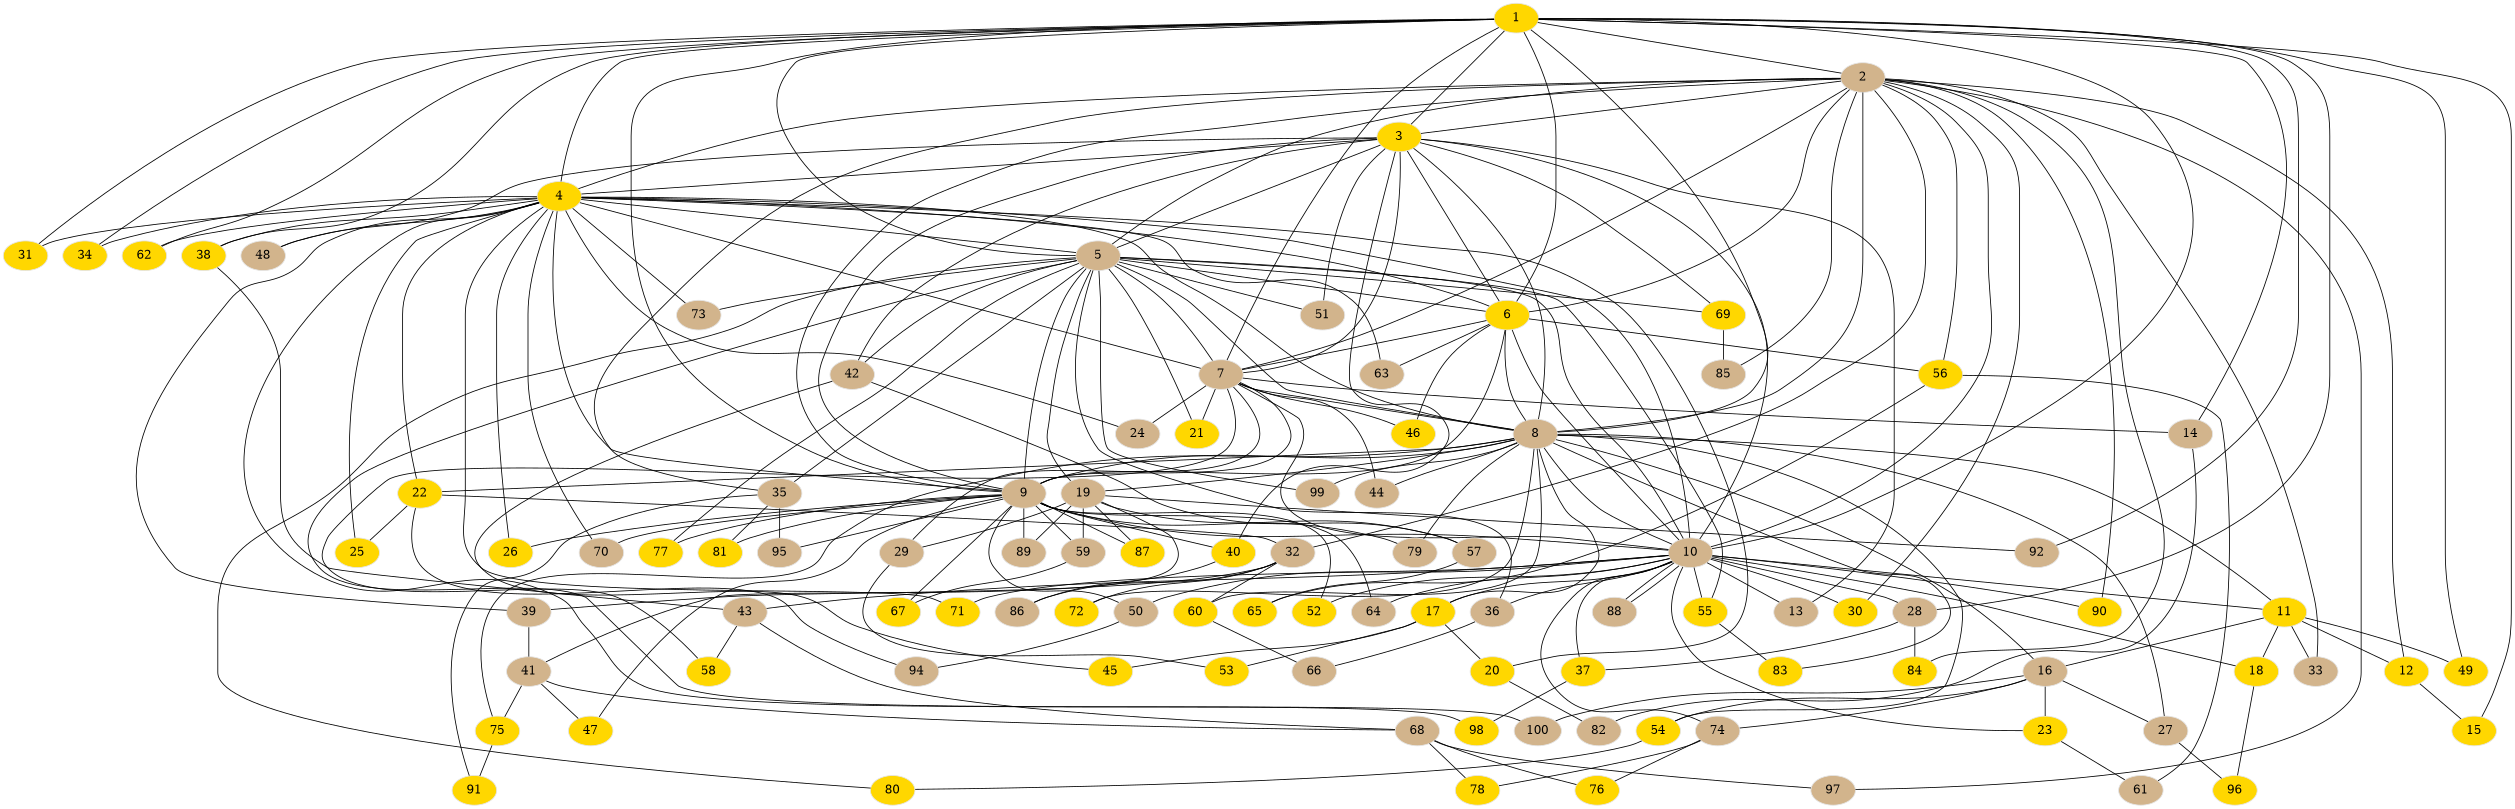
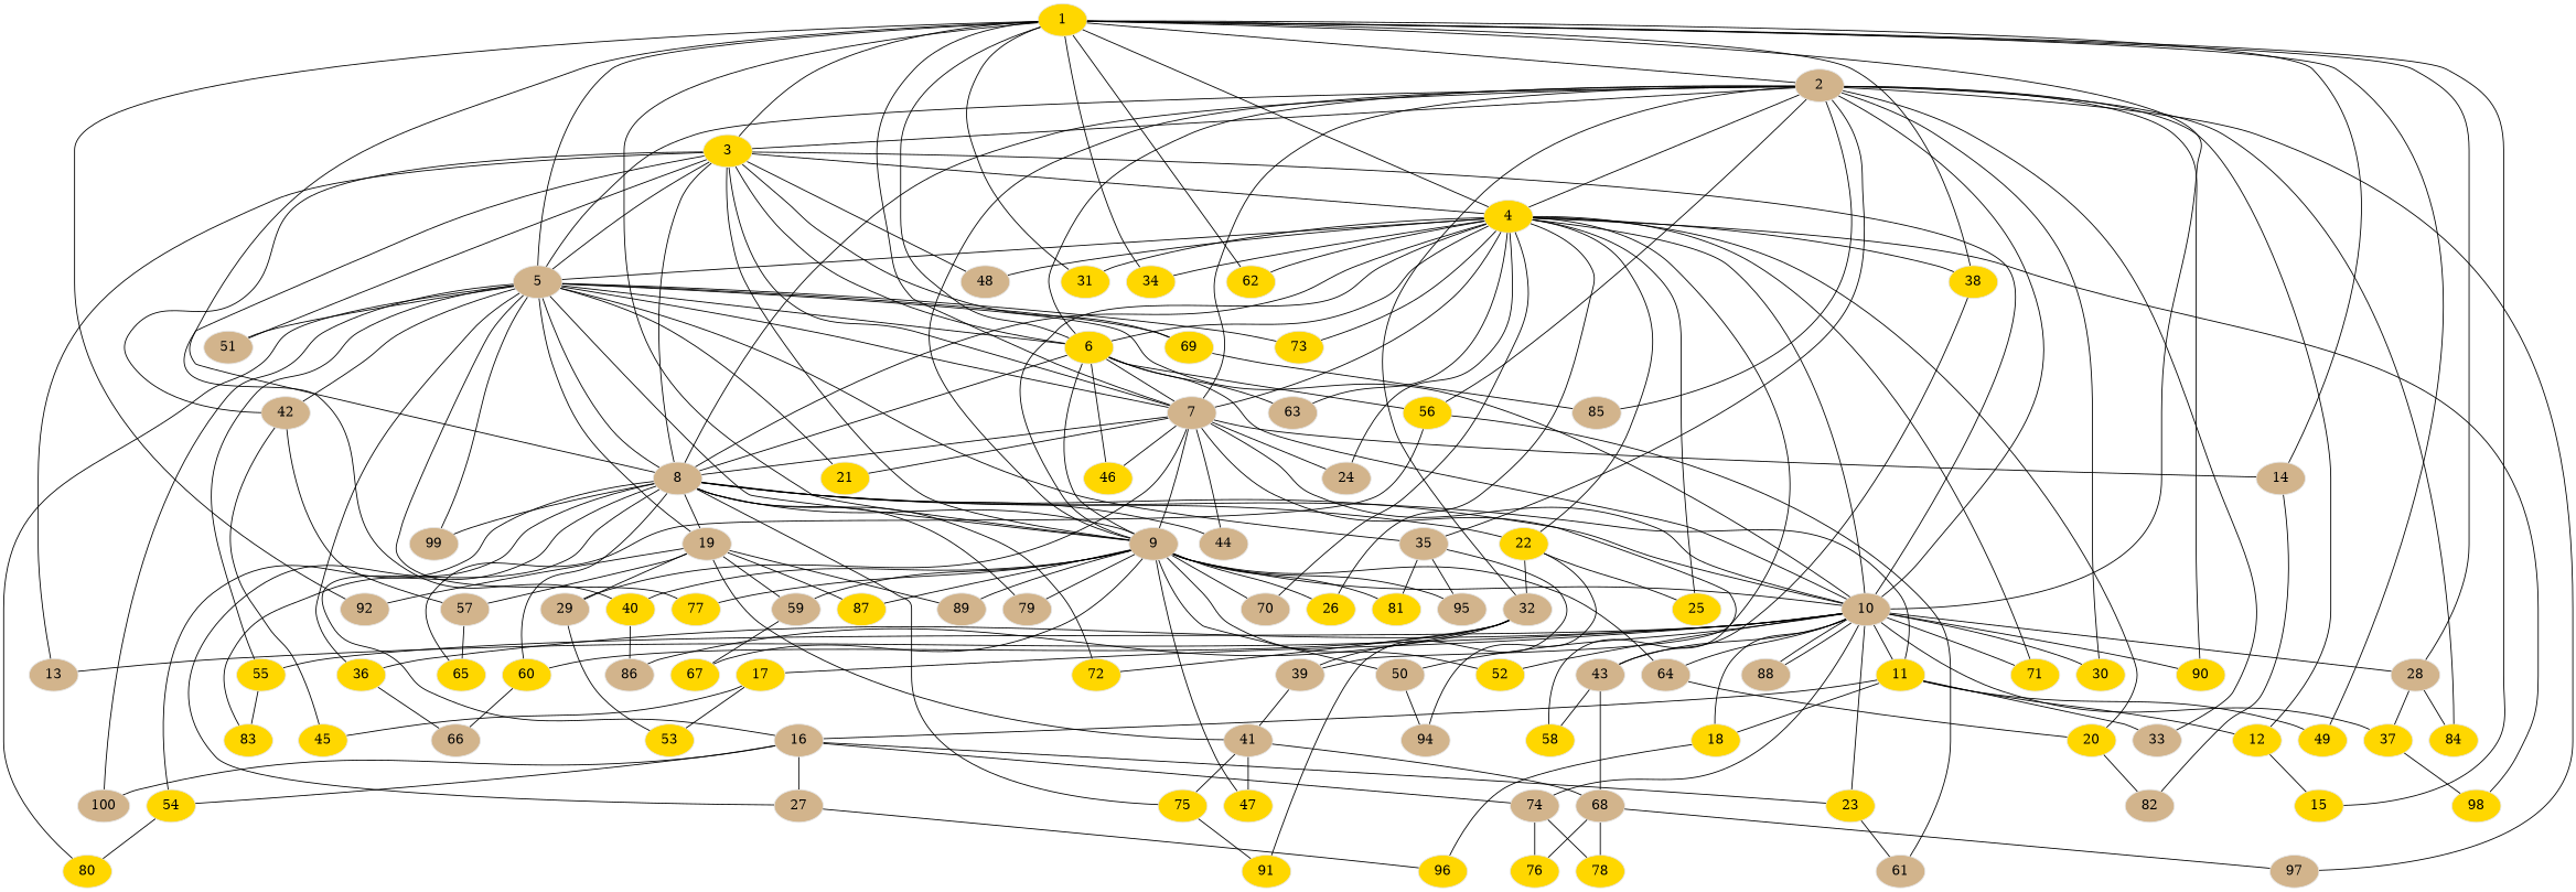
  graph {
    node [color=gray90 fillcolor=gold style=filled]
    2 [fillcolor=tan]
    1
    3
    4
    5 [fillcolor=tan]
    6
    7 [fillcolor=tan]
    8 [fillcolor=tan]
    9 [fillcolor=tan]
    10 [fillcolor=tan]
    14 [fillcolor=tan]
    15
    28 [fillcolor=tan]
    31
    34
    38
    49
    62
    92 [fillcolor=tan]
    12
    30
    32 [fillcolor=tan]
    33 [fillcolor=tan]
    35 [fillcolor=tan]
    56
    84
    85 [fillcolor=tan]
    90
    97 [fillcolor=tan]
    13 [fillcolor=tan]
    40
    42 [fillcolor=tan]
    48 [fillcolor=tan]
    51 [fillcolor=tan]
    69
    20
    22
    24 [fillcolor=tan]
    25
    26
    39 [fillcolor=tan]
    63 [fillcolor=tan]
    70 [fillcolor=tan]
    71
-   73 [fillcolor=tan]
+   73
    98
    19 [fillcolor=tan]
    21
-   36 [fillcolor=tan]
+   36
    55
    77
    80
    99 [fillcolor=tan]
    100 [fillcolor=tan]
    46
    29 [fillcolor=tan]
    44 [fillcolor=tan]
    58
    11
    16 [fillcolor=tan]
    17
    27 [fillcolor=tan]
    54
    60
    72
    75
    79 [fillcolor=tan]
    83
    47
    50 [fillcolor=tan]
    52
    59 [fillcolor=tan]
    64 [fillcolor=tan]
    67
    81
    87
    89 [fillcolor=tan]
    95 [fillcolor=tan]
    18
    23
    37
    43 [fillcolor=tan]
    74 [fillcolor=tan]
    88 [fillcolor=tan]
    82 [fillcolor=tan]
    86 [fillcolor=tan]
    91
    61 [fillcolor=tan]
    65
    45
    57 [fillcolor=tan]
    94 [fillcolor=tan]
    41 [fillcolor=tan]
    66 [fillcolor=tan]
    53
    96
    68 [fillcolor=tan]
    76
    78
    2 -- 3
    2 -- 4
    2 -- 5
    2 -- 6
    2 -- 7
    2 -- 8
    2 -- 9
    2 -- 10
    2 -- 12
    2 -- 30
    2 -- 32
    2 -- 33
    2 -- 35
    2 -- 56
    2 -- 84
    2 -- 85
    2 -- 90
    2 -- 97
    1 -- 2
    1 -- 3
    1 -- 4
    1 -- 5
    1 -- 6
    1 -- 7
    1 -- 8
    1 -- 9
    1 -- 10
    1 -- 14
    1 -- 15
    1 -- 28
    1 -- 31
    1 -- 34
    1 -- 38
    1 -- 49
    1 -- 62
    1 -- 92
    3 -- 4
    3 -- 5
    3 -- 6
    3 -- 7
    3 -- 8
    3 -- 9
    3 -- 10
    3 -- 13
    3 -- 40
    3 -- 42
    3 -- 48
    3 -- 51
    3 -- 69
    4 -- 5
    4 -- 6
    4 -- 7
    4 -- 8
    4 -- 9
    4 -- 10
    4 -- 31
    4 -- 34
    4 -- 38
    4 -- 62
    4 -- 48
    4 -- 20
    4 -- 22
    4 -- 24
    4 -- 25
    4 -- 26
    4 -- 39
    4 -- 63
    4 -- 70
    4 -- 71
    4 -- 73
    4 -- 98
    5 -- 6
    5 -- 7
    5 -- 8
    5 -- 9
    5 -- 10
    5 -- 35
    5 -- 42
    5 -- 51
    5 -- 69
    5 -- 73
    5 -- 19
    5 -- 21
    5 -- 36
    5 -- 55
    5 -- 77
    5 -- 80
    5 -- 99
    5 -- 100
    6 -- 7
    6 -- 8
    6 -- 9
    6 -- 10
    6 -- 56
    6 -- 63
    6 -- 46
    7 -- 8
    7 -- 9
    7 -- 10
    7 -- 14
    7 -- 24
    7 -- 21
    7 -- 46
    7 -- 29
    7 -- 44
    7 -- 58
    8 -- 9
    8 -- 10
    8 -- 22
    8 -- 19
    8 -- 99
    8 -- 44
    8 -- 11
    8 -- 16
-   8 -- 17
    8 -- 27
    8 -- 54
    8 -- 60
    8 -- 72
    8 -- 75
    8 -- 79
    8 -- 83
    9 -- 10
    9 -- 40
    9 -- 26
    9 -- 70
    9 -- 77
    9 -- 79
    9 -- 47
    9 -- 50
    9 -- 52
    9 -- 59
    9 -- 64
    9 -- 67
    9 -- 81
    9 -- 87
    9 -- 89
    9 -- 95
    10 -- 28
    10 -- 30
    10 -- 90
    10 -- 13
    10 -- 71
    10 -- 36
    10 -- 55
    10 -- 11
    10 -- 17
    10 -- 50
    10 -- 52
    10 -- 64
    10 -- 18
    10 -- 23
    10 -- 37
    10 -- 43
    10 -- 74
    10 -- 88
    10 -- 88
    14 -- 82
    28 -- 84
    28 -- 37
    38 -- 43
    12 -- 15
    32 -- 39
    32 -- 60
    32 -- 72
    32 -- 86
    35 -- 81
    35 -- 95
    35 -- 91
    56 -- 61
    56 -- 65
    40 -- 86
    42 -- 45
    42 -- 57
    69 -- 85
    20 -- 82
    22 -- 32
    22 -- 25
    22 -- 94
    39 -- 41
    19 -- 92
    19 -- 29
    19 -- 59
    19 -- 87
    19 -- 89
    19 -- 57
    19 -- 41
    36 -- 66
    55 -- 83
    29 -- 53
    11 -- 49
    11 -- 12
    11 -- 33
    11 -- 16
    11 -- 18
    16 -- 100
    16 -- 27
    16 -- 54
    16 -- 23
    16 -- 74
-   17 -- 20
+   64 -- 20
    17 -- 45
    17 -- 53
    27 -- 96
    54 -- 80
    60 -- 66
    75 -- 91
    50 -- 94
    59 -- 67
    18 -- 96
    23 -- 61
    37 -- 98
    43 -- 58
    43 -- 68
    74 -- 76
    74 -- 78
    57 -- 65
    41 -- 75
    41 -- 47
    41 -- 68
    68 -- 97
    68 -- 76
    68 -- 78
  }
